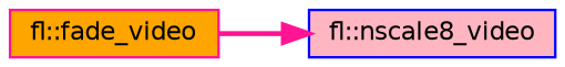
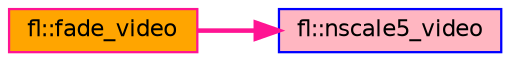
  digraph {
    rankdir=LR
    node [fontname=Helvetica fontsize=10 shape=box style=filled]
    n1 [color=deeppink fillcolor=orange fontcolor=black height=0.2 label="fl::fade_video" width=0.4]
-   n2 [color=blue fillcolor=lightpink height=0.2 label="fl::nscale8_video" width=0.4]
+   n2 [color=blue fillcolor=lightpink height=0.2 label="fl::nscale5_video" width=0.4]
    n1 -> n2 [color=deeppink fontname=Helvetica fontsize=10 labelfontname=Helvetica labelfontsize=10 style=bold]
  }
